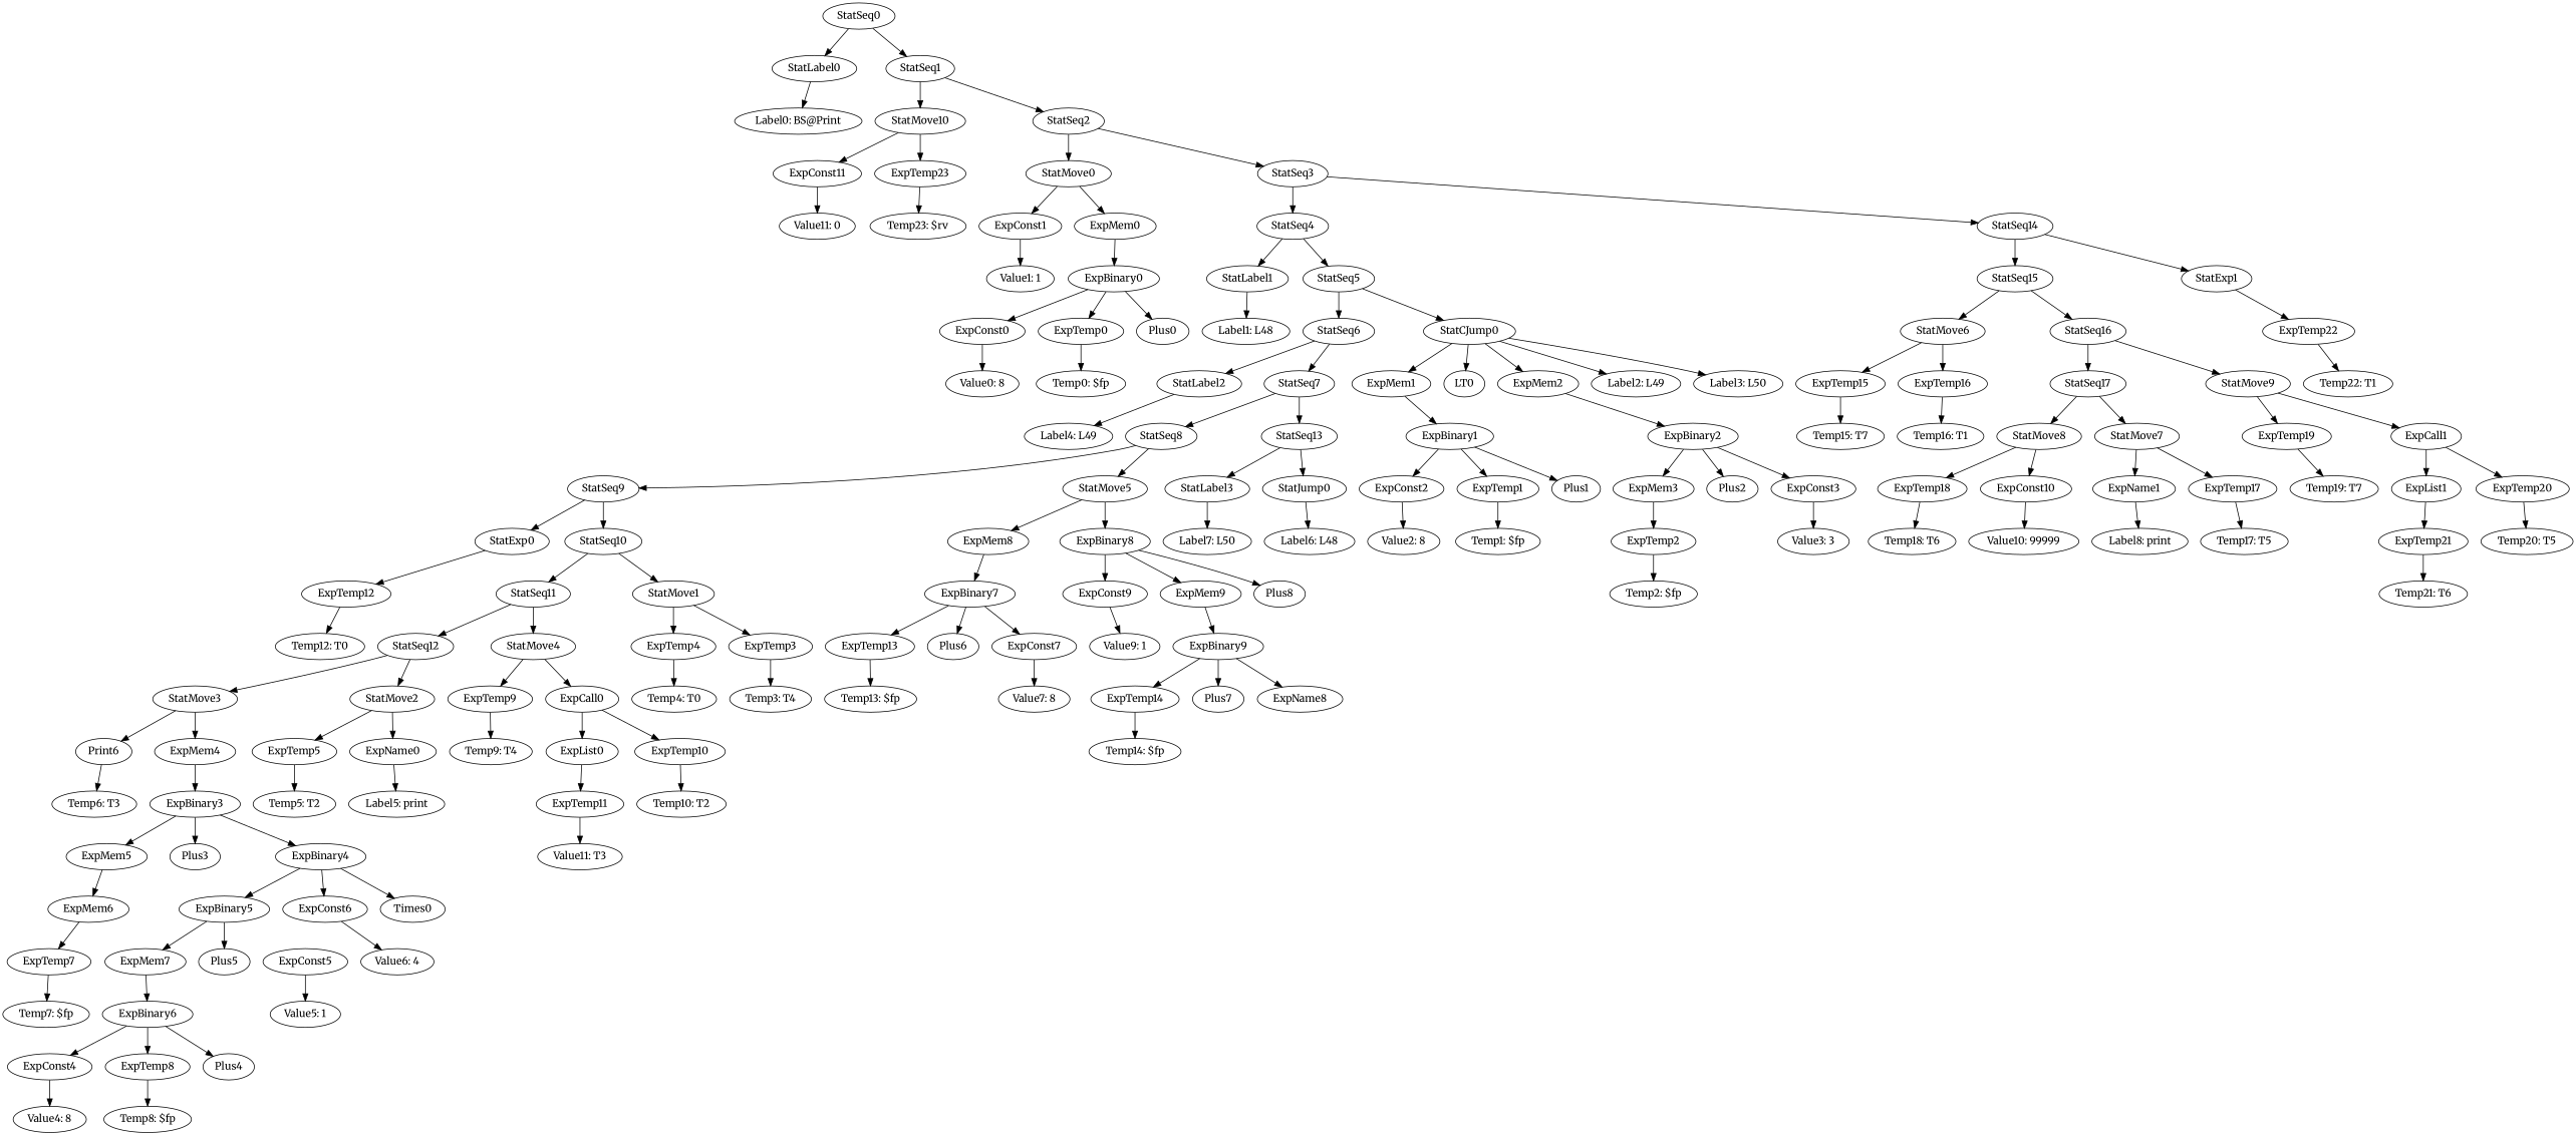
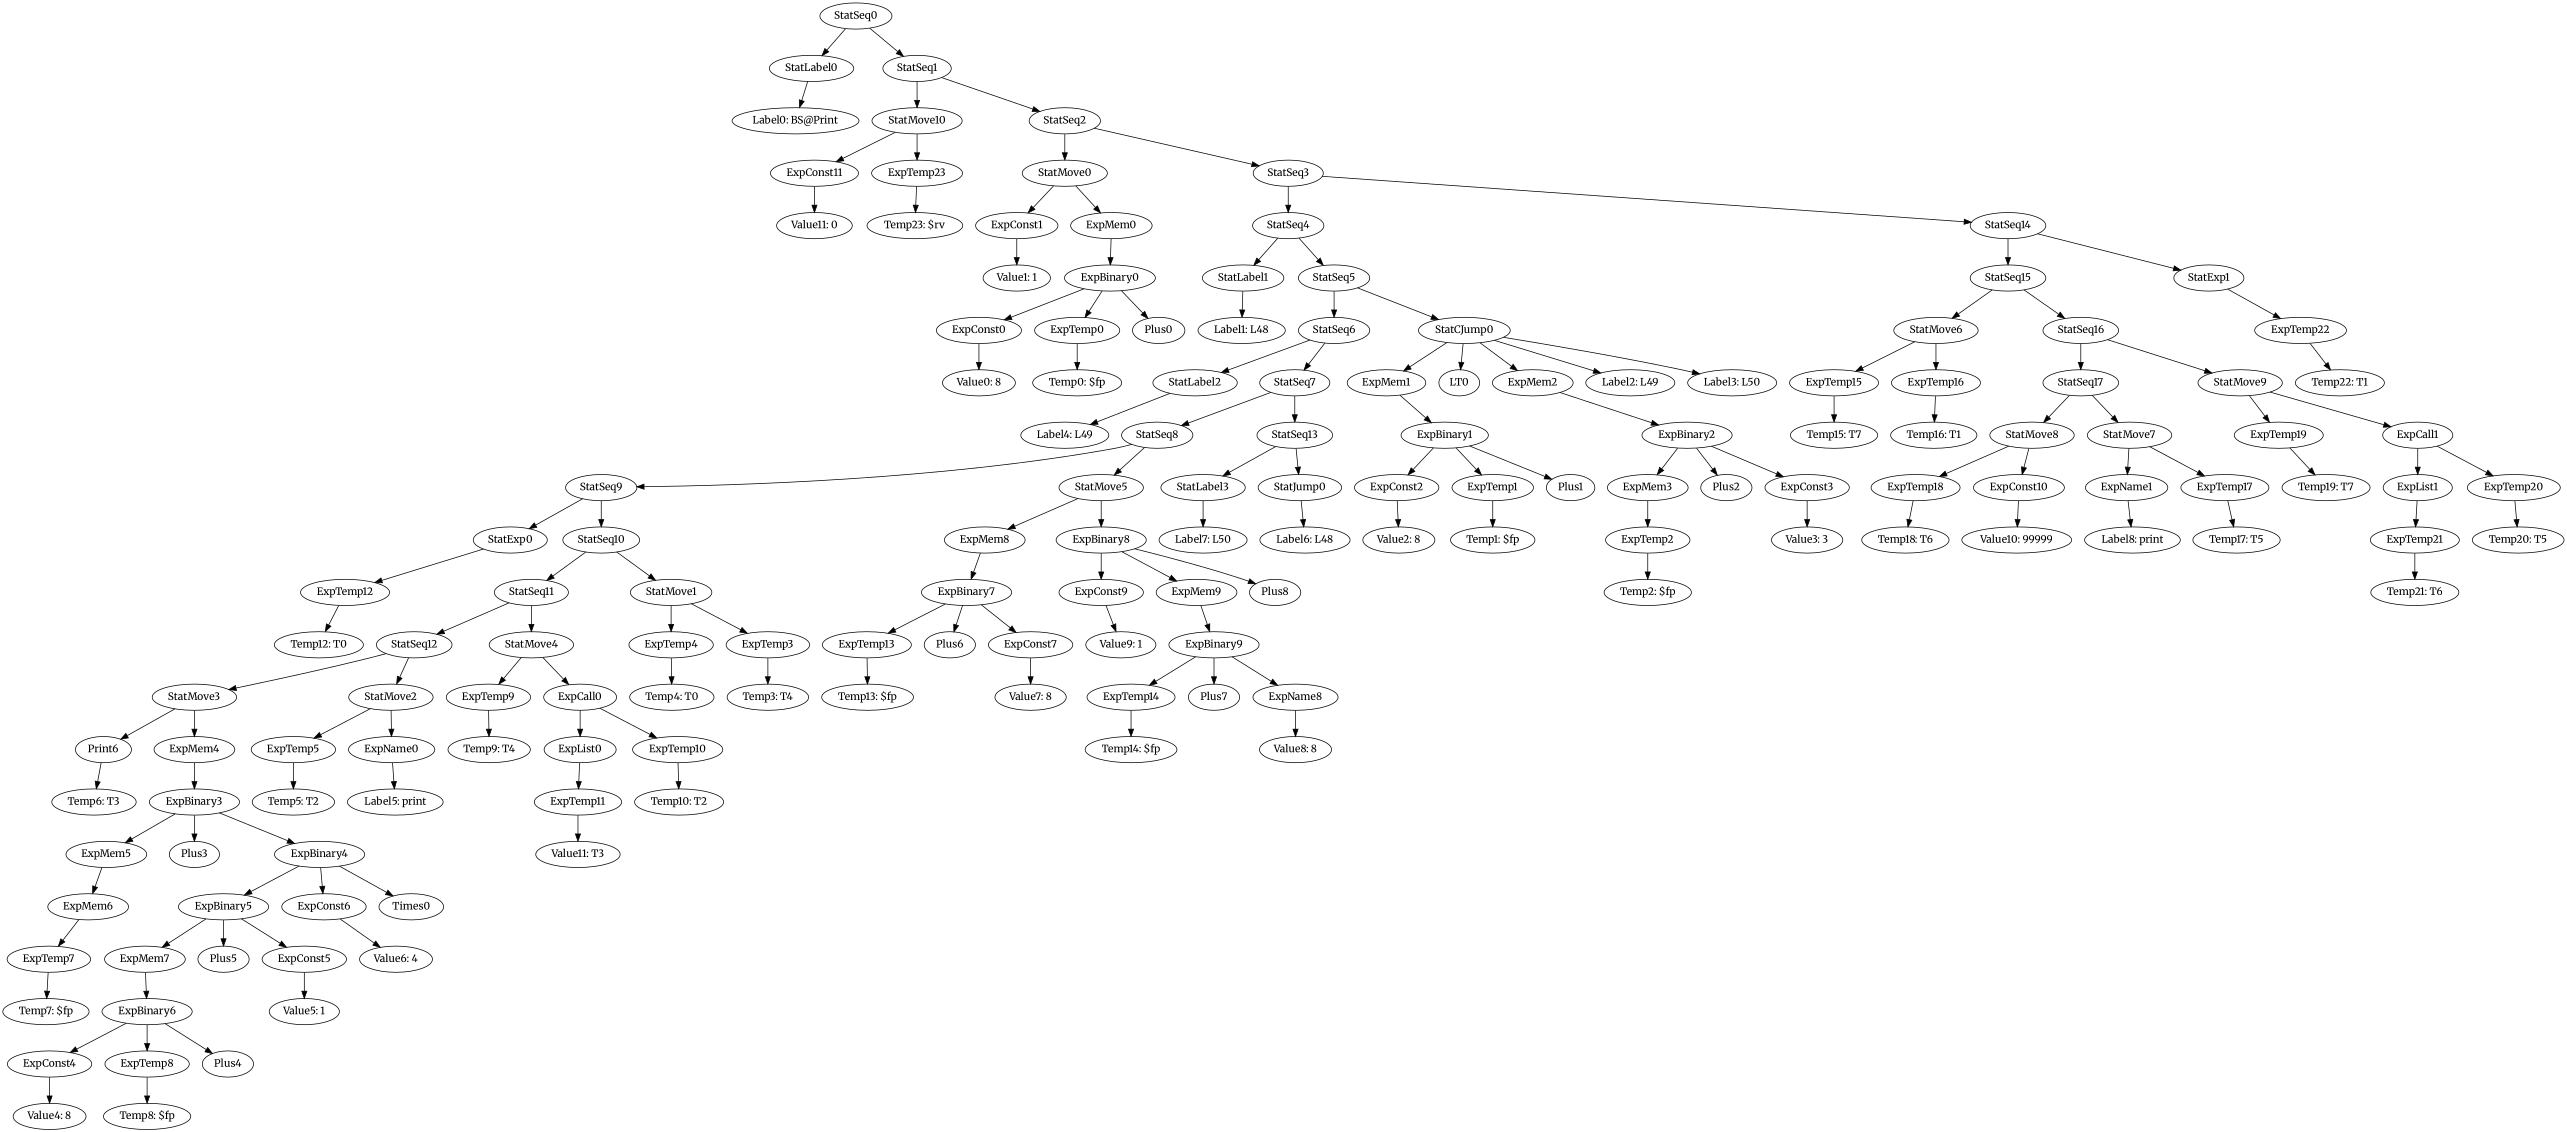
  digraph {
    fontname=Merriweather
    ordering=out
    node [fontname=Merriweather]
    edge [fontname=Merriweather]
    ExpConst11
    "Value11: 0"
    StatMove10
    ExpTemp23
    "Temp23: $rv"
    ExpConst0
    "Value0: 8"
    ExpBinary5
    ExpMem7
    Plus5
    ExpConst5
    ExpBinary6
    "Value5: 1"
    ExpConst4
    ExpTemp8
    Plus4
    StatSeq11
    StatSeq12
    StatMove4
    StatMove3
    StatMove2
    ExpTemp9
    ExpCall0
    n24 [label=Print6]
    ExpMem4
    ExpTemp5
    ExpName0
    "Temp9: T4"
    ExpList0
    ExpTemp10
    "Value4: 8"
    ExpMem6
    ExpTemp7
    "Temp7: $fp"
    "Temp6: T3"
    ExpBinary3
    ExpMem5
    Plus3
    ExpBinary4
    ExpTemp22
    "Temp22: T1"
    StatMove6
    ExpTemp15
    ExpTemp16
    "Temp15: T7"
    "Temp16: T1"
    "Temp5: T2"
    "Label5: print"
    ExpTemp0
    "Temp0: $fp"
    ExpTemp4
    "Temp4: T0"
    ExpTemp3
    "Temp3: T4"
    StatSeq8
    StatSeq9
    StatMove5
    StatExp0
    StatSeq10
    ExpMem8
    ExpBinary8
    ExpTemp12
    StatMove1
    ExpBinary7
    ExpConst9
    ExpMem9
    Plus8
    StatSeq6
    StatLabel2
    StatSeq7
    "Label4: L49"
    StatSeq13
    StatLabel3
    StatJump0
    ExpConst1
    "Value1: 1"
    ExpConst6
    "Value6: 4"
    ExpMem1
    ExpBinary1
    ExpConst2
    ExpTemp1
    Plus1
    "Value2: 8"
    "Temp1: $fp"
    StatSeq2
    StatMove0
    StatSeq3
    ExpMem0
    StatSeq4
    StatSeq14
    ExpBinary0
    StatLabel1
    StatSeq5
    StatSeq15
    StatExp1
    "Temp8: $fp"
    Plus0
    ExpMem3
    ExpTemp2
    "Temp2: $fp"
    ExpBinary2
    Plus2
    ExpConst3
    n105 [label="Value3: 3"]
    "Label7: L50"
    Times0
    "Label1: L48"
    StatCJump0
    StatSeq16
    StatSeq17
    StatMove9
    StatMove8
    StatMove7
    ExpTemp19
    ExpCall1
    ExpTemp18
    ExpConst10
    "Temp18: T6"
    "Value10: 99999"
    "Temp12: T0"
    LT0
    ExpMem2
    "Label2: L49"
    "Label3: L50"
    StatSeq0
    StatLabel0
    StatSeq1
    "Label0: BS@Print"
    n130 [label="Value11: T3"]
    ExpTemp11
    ExpList1
    ExpTemp21
    "Temp21: T6"
    ExpName1
    "Label8: print"
    "Temp19: T7"
    ExpTemp17
    "Temp17: T5"
    ExpTemp13
    Plus6
    ExpConst7
    "Temp13: $fp"
    "Value7: 8"
    ExpBinary9
    ExpTemp14
    Plus7
    n148 [label=ExpName8]
    "Temp14: $fp"
+   "Value8: 8"
    "Value9: 1"
    "Temp10: T2"
    "Label6: L48"
    ExpTemp20
    "Temp20: T5"
    ExpConst11 -> "Value11: 0"
    StatMove10 -> ExpConst11
    StatMove10 -> ExpTemp23
    ExpTemp23 -> "Temp23: $rv"
    ExpConst0 -> "Value0: 8"
    ExpBinary5 -> ExpMem7
    ExpBinary5 -> Plus5
+   ExpBinary5 -> ExpConst5
    ExpMem7 -> ExpBinary6
    ExpConst5 -> "Value5: 1"
    ExpBinary6 -> ExpConst4
    ExpBinary6 -> ExpTemp8
    ExpBinary6 -> Plus4
    ExpConst4 -> "Value4: 8"
    ExpTemp8 -> "Temp8: $fp"
    StatSeq11 -> StatSeq12
    StatSeq11 -> StatMove4
    StatSeq12 -> StatMove3
    StatSeq12 -> StatMove2
    StatMove4 -> ExpTemp9
    StatMove4 -> ExpCall0
    StatMove3 -> n24
    StatMove3 -> ExpMem4
    StatMove2 -> ExpTemp5
    StatMove2 -> ExpName0
    ExpTemp9 -> "Temp9: T4"
    ExpCall0 -> ExpList0
    ExpCall0 -> ExpTemp10
    n24 -> "Temp6: T3"
    ExpMem4 -> ExpBinary3
    ExpTemp5 -> "Temp5: T2"
    ExpName0 -> "Label5: print"
    ExpList0 -> ExpTemp11
    ExpTemp10 -> "Temp10: T2"
    ExpMem6 -> ExpTemp7
    ExpTemp7 -> "Temp7: $fp"
    ExpBinary3 -> ExpMem5
    ExpBinary3 -> Plus3
    ExpBinary3 -> ExpBinary4
    ExpMem5 -> ExpMem6
    ExpBinary4 -> ExpBinary5
    ExpBinary4 -> ExpConst6
    ExpBinary4 -> Times0
    ExpTemp22 -> "Temp22: T1"
    StatMove6 -> ExpTemp15
    StatMove6 -> ExpTemp16
    ExpTemp15 -> "Temp15: T7"
    ExpTemp16 -> "Temp16: T1"
    ExpTemp0 -> "Temp0: $fp"
    ExpTemp4 -> "Temp4: T0"
    ExpTemp3 -> "Temp3: T4"
    StatSeq8 -> StatSeq9
    StatSeq8 -> StatMove5
    StatSeq9 -> StatExp0
    StatSeq9 -> StatSeq10
    StatMove5 -> ExpMem8
    StatMove5 -> ExpBinary8
    StatExp0 -> ExpTemp12
    StatSeq10 -> StatSeq11
    StatSeq10 -> StatMove1
    ExpMem8 -> ExpBinary7
    ExpBinary8 -> ExpConst9
    ExpBinary8 -> ExpMem9
    ExpBinary8 -> Plus8
    ExpTemp12 -> "Temp12: T0"
    StatMove1 -> ExpTemp4
    StatMove1 -> ExpTemp3
    ExpBinary7 -> ExpTemp13
    ExpBinary7 -> Plus6
    ExpBinary7 -> ExpConst7
    ExpConst9 -> "Value9: 1"
    ExpMem9 -> ExpBinary9
    StatSeq6 -> StatLabel2
    StatSeq6 -> StatSeq7
    StatLabel2 -> "Label4: L49"
    StatSeq7 -> StatSeq8
    StatSeq7 -> StatSeq13
    StatSeq13 -> StatLabel3
    StatSeq13 -> StatJump0
    StatLabel3 -> "Label7: L50"
    StatJump0 -> "Label6: L48"
    ExpConst1 -> "Value1: 1"
    ExpConst6 -> "Value6: 4"
    ExpMem1 -> ExpBinary1
    ExpBinary1 -> ExpConst2
    ExpBinary1 -> ExpTemp1
    ExpBinary1 -> Plus1
    ExpConst2 -> "Value2: 8"
    ExpTemp1 -> "Temp1: $fp"
    StatSeq2 -> StatMove0
    StatSeq2 -> StatSeq3
    StatMove0 -> ExpConst1
    StatMove0 -> ExpMem0
    StatSeq3 -> StatSeq4
    StatSeq3 -> StatSeq14
    ExpMem0 -> ExpBinary0
    StatSeq4 -> StatLabel1
    StatSeq4 -> StatSeq5
    StatSeq14 -> StatSeq15
    StatSeq14 -> StatExp1
    ExpBinary0 -> ExpConst0
    ExpBinary0 -> ExpTemp0
    ExpBinary0 -> Plus0
    StatLabel1 -> "Label1: L48"
    StatSeq5 -> StatSeq6
    StatSeq5 -> StatCJump0
    StatSeq15 -> StatMove6
    StatSeq15 -> StatSeq16
    StatExp1 -> ExpTemp22
    ExpMem3 -> ExpTemp2
    ExpTemp2 -> "Temp2: $fp"
    ExpBinary2 -> ExpMem3
    ExpBinary2 -> Plus2
    ExpBinary2 -> ExpConst3
    ExpConst3 -> n105
    StatCJump0 -> ExpMem1
    StatCJump0 -> LT0
    StatCJump0 -> ExpMem2
    StatCJump0 -> "Label2: L49"
    StatCJump0 -> "Label3: L50"
    StatSeq16 -> StatSeq17
    StatSeq16 -> StatMove9
    StatSeq17 -> StatMove8
    StatSeq17 -> StatMove7
    StatMove9 -> ExpTemp19
    StatMove9 -> ExpCall1
    StatMove8 -> ExpTemp18
    StatMove8 -> ExpConst10
    StatMove7 -> ExpName1
    StatMove7 -> ExpTemp17
    ExpTemp19 -> "Temp19: T7"
    ExpCall1 -> ExpList1
    ExpCall1 -> ExpTemp20
    ExpTemp18 -> "Temp18: T6"
    ExpConst10 -> "Value10: 99999"
    ExpMem2 -> ExpBinary2
    StatSeq0 -> StatLabel0
    StatSeq0 -> StatSeq1
    StatLabel0 -> "Label0: BS@Print"
    StatSeq1 -> StatMove10
    StatSeq1 -> StatSeq2
    ExpTemp11 -> n130
    ExpList1 -> ExpTemp21
    ExpTemp21 -> "Temp21: T6"
    ExpName1 -> "Label8: print"
    ExpTemp17 -> "Temp17: T5"
    ExpTemp13 -> "Temp13: $fp"
    ExpConst7 -> "Value7: 8"
    ExpBinary9 -> ExpTemp14
    ExpBinary9 -> Plus7
    ExpBinary9 -> n148
    ExpTemp14 -> "Temp14: $fp"
+   n148 -> "Value8: 8"
    ExpTemp20 -> "Temp20: T5"
  }
